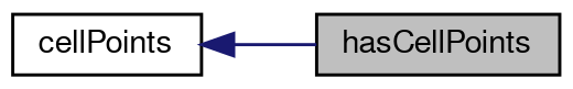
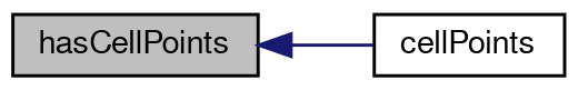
  digraph {
    rankdir=LR
    node [color=black fontname=FreeSans fontsize=10 shape=record]
    n1 [fillcolor=grey75 fontcolor=black height=0.2 label=hasCellPoints style=filled width=0.4]
    n2 [height=0.2 label=cellPoints width=0.4]
-   n2 -> n1 [color=midnightblue dir=back fontname=FreeSans fontsize=10 labelfontname=FreeSans labelfontsize=10 style=solid]
+   n1 -> n2 [color=midnightblue dir=back fontname=FreeSans fontsize=10 labelfontname=FreeSans labelfontsize=10 style=solid]
  }
